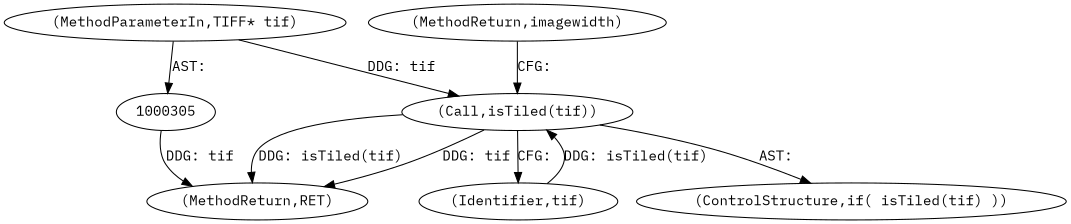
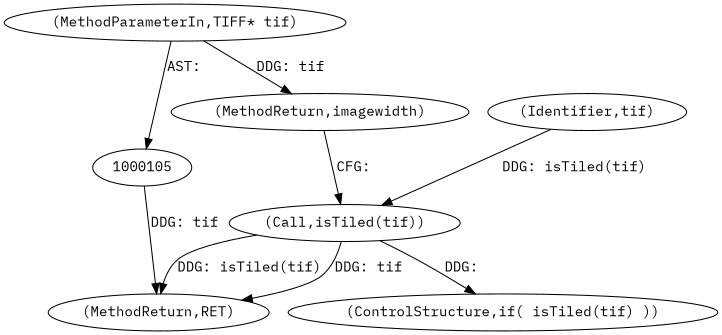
  digraph {
    fontname="IBM Plex Mono"
    node [fontname="IBM Plex Mono"]
    edge [fontname="IBM Plex Mono"]
    n1 [label="(Call,isTiled(tif))"]
    n2 [label="(ControlStructure,if( isTiled(tif) ))"]
    n3 [label="(MethodReturn,RET)"]
    n4 [label="(Identifier,tif)"]
    n5 [label="(MethodParameterIn,TIFF* tif)"]
-   1000105 [label=1000305]
+   1000105
    n7 [label="(MethodReturn,imagewidth)"]
-   n1 -> n2 [label="AST: "]
+   n1 -> n2 [label="DDG: "]
    n1 -> n3 [label="DDG: isTiled(tif)"]
    n1 -> n3 [label="DDG: tif"]
-   n1 -> n4 [label="CFG: "]
    n4 -> n1 [label="DDG: isTiled(tif)"]
-   n5 -> n1 [label="DDG: tif"]
+   n5 -> n7 [label="DDG: tif"]
    n5 -> 1000105 [label="AST: "]
    1000105 -> n3 [label="DDG: tif"]
    n7 -> n1 [label="CFG: "]
  }
